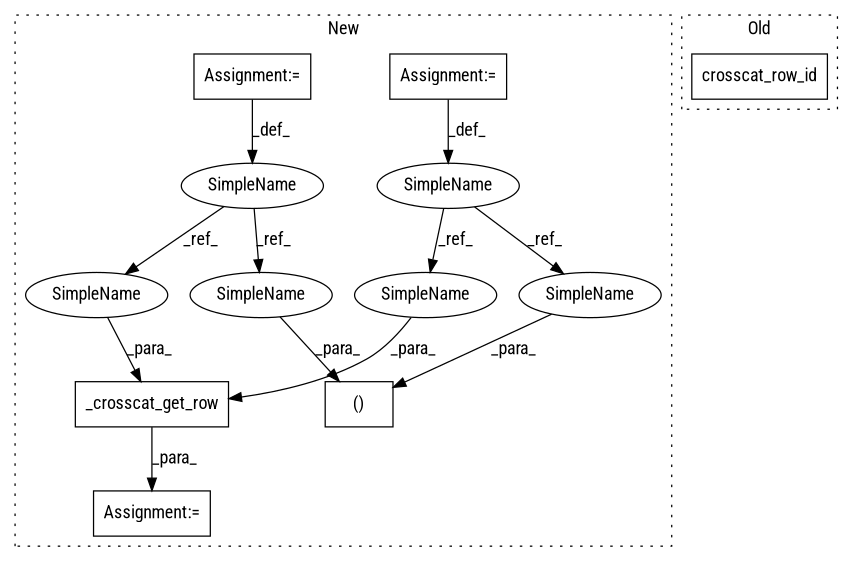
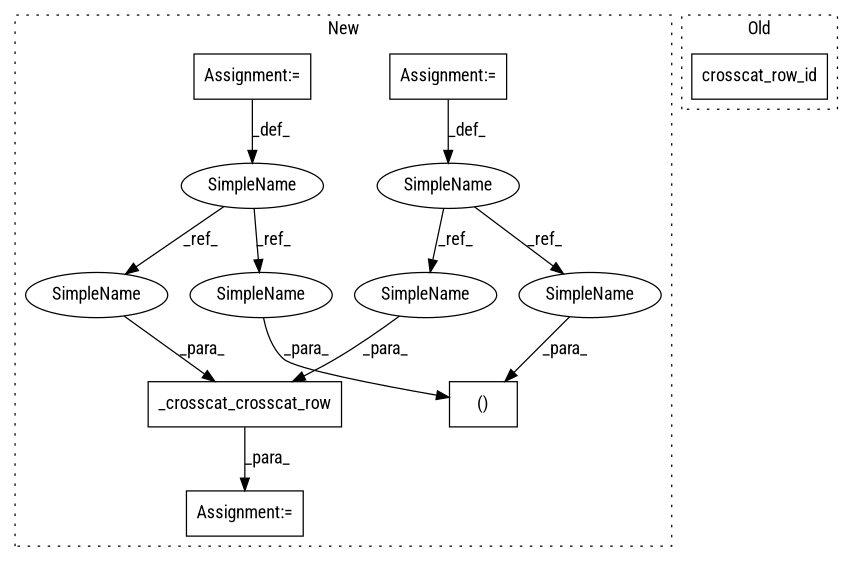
  digraph {
    fontname="Roboto Condensed"
    node [a=42 l=8 shape=box fontname="Roboto Condensed"]
    edge [fontname="Roboto Condensed"]
    n1 [a=106 l=48 label="()" s=44944]
    n2 [a=7 l=1 label="Assignment:=" s=44812]
    n3 [a=7 l=1 label="Assignment:=" s=44880]
    n4 [a=7 l=2 label="Assignment:=" s=44992]
    n5 [label=SimpleName s=44804 shape=ellipse]
-   n6 [a=32 l="18,1" label=_crosscat_get_row s="44999,45057"]
+   n6 [a=32 l="18,1" label=_crosscat_crosscat_row s="44999,45057"]
    n7 [label=SimpleName s=44872 shape=ellipse]
    n8 [label=SimpleName s=45040 shape=ellipse]
    n9 [label=SimpleName s=44963 shape=ellipse]
    n10 [label=SimpleName s=45049 shape=ellipse]
    n11 [label=SimpleName s=44984 shape=ellipse]
    n12 [a=32 l="16,1" label=crosscat_row_id s="35498,35519"]
    subgraph cluster_1 {
      label=New
      style=dotted
      n1
      n2
      n3
      n4
      n5
      n6
      n7
      n8
      n9
      n10
      n11
    }
    subgraph cluster_2 {
      label=Old
      style=dotted
      n12
    }
    n2 -> n5 [label=_def_]
    n3 -> n7 [label=_def_]
    n5 -> n8 [label=_ref_]
    n5 -> n9 [label=_ref_]
    n6 -> n4 [label=_para_]
    n7 -> n10 [label=_ref_]
    n7 -> n11 [label=_ref_]
    n8 -> n6 [label=_para_]
    n9 -> n1 [label=_para_]
    n10 -> n6 [label=_para_]
    n11 -> n1 [label=_para_]
  }
